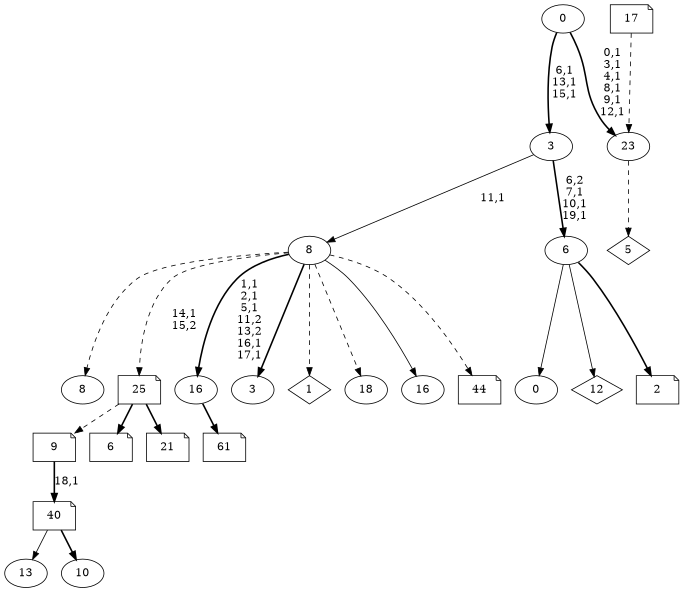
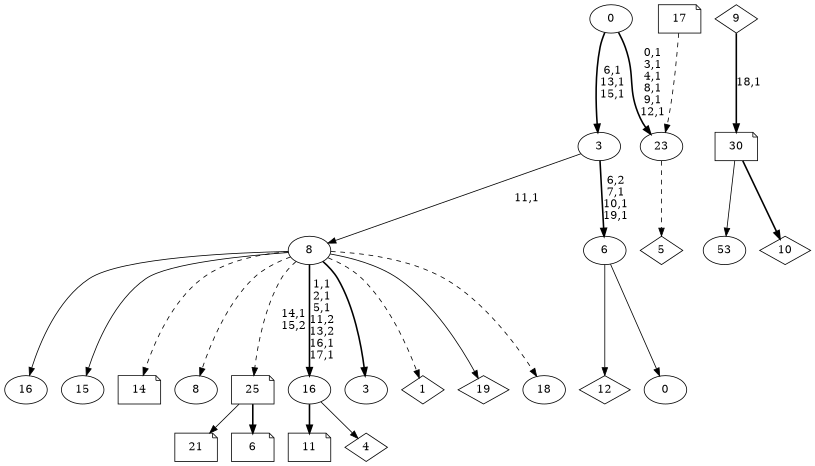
  digraph {
    node [shape=ellipse]
    edge [style=bold]
    n1 [label=21 shape=note]
+   n2 [label=19 shape=diamond]
    n3 [label=18]
    n4 [label=17 shape=note]
    23
    n6 [label=16]
-   n8 [label=44 shape=note]
-   n9 [label=13]
+   n7 [label=15]
+   n8 [label=14 shape=note]
+   n9 [label=53]
    n10 [label=12 shape=diamond]
-   n11 [label=61 shape=note]
-   n12 [label=10]
-   30 [shape=note label=40]
-   n14 [label=9 shape=note]
+   n11 [label=11 shape=note]
+   n12 [label=10 shape=diamond]
+   30 [shape=note]
+   n14 [label=9 shape=diamond]
    n15 [label=8]
    n16 [label=6 shape=note]
    25 [shape=note]
    n18 [label=5 shape=diamond]
+   n19 [label=4 shape=diamond]
    16
    n21 [label=3]
-   n22 [label=2 shape=note]
    n23 [label=1 shape=diamond]
    8
    n25 [label=0]
    6
    3
    0
    n4 -> 23 [style=dashed]
    23 -> n18 [style=dashed]
    30 -> n9 [style=solid]
    30 -> n12
    n14 -> 30 [label="18,1"]
-   25 -> n1
-   25 -> n14 [style=dashed]
+   25 -> n1 [style=solid]
    25 -> n16
    16 -> n11
+   16 -> n19 [style=solid]
+   8 -> n2 [style=solid]
    8 -> n3 [style=dashed]
    8 -> n6 [style=solid]
+   8 -> n7 [style=solid]
    8 -> n8 [style=dashed]
    8 -> n15 [style=dashed]
    8 -> 25 [label="14,1\n15,2" style=dashed]
    8 -> 16 [label="1,1\n2,1\n5,1\n11,2\n13,2\n16,1\n17,1"]
    8 -> n21
    8 -> n23 [style=dashed]
    6 -> n10 [style=solid]
-   6 -> n22
    6 -> n25 [style=solid]
    3 -> 8 [label="11,1" style=solid]
    3 -> 6 [label="6,2\n7,1\n10,1\n19,1"]
    0 -> 23 [label="0,1\n3,1\n4,1\n8,1\n9,1\n12,1"]
    0 -> 3 [label="6,1\n13,1\n15,1"]
  }
